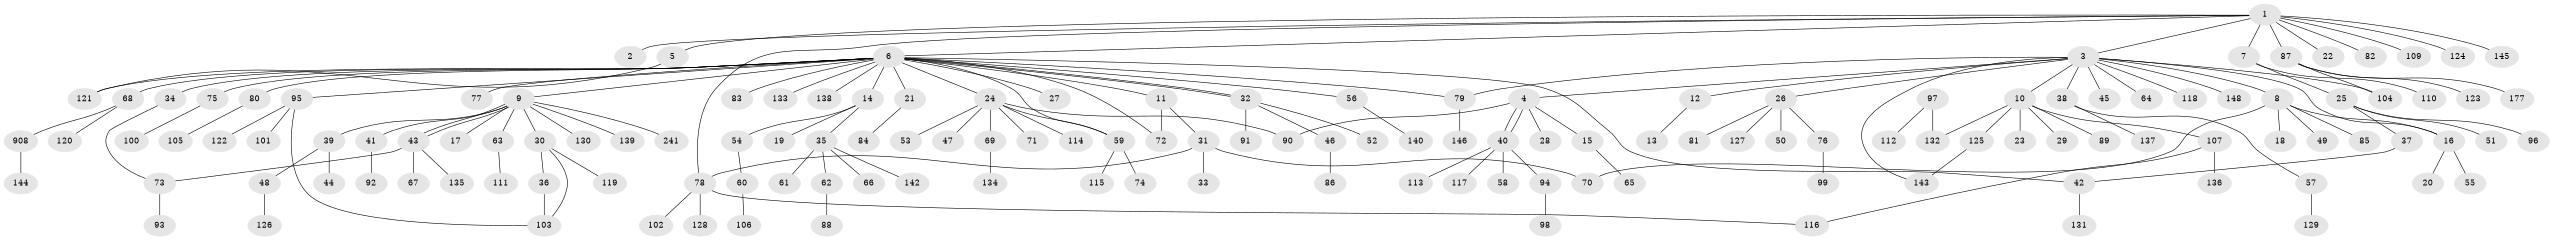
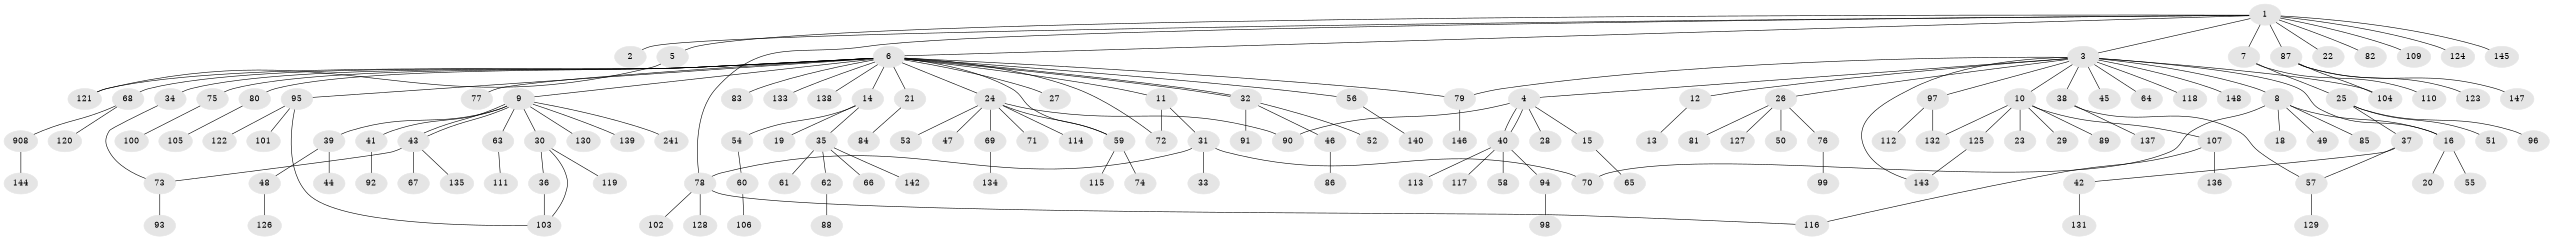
  graph {
    node [color=gray90 style=filled]
    1
    2
    3
    5
    6
    7
    22
    78
    82
    87
    109
    124
    145
    4
    8
    10
    12
    16
    26
    38
    45
    64
    79
    97
    104
    118
    143
    148
    121
    9
    11
    14
    21
    24
    27
    32
    34
    42
    56
    59
    68
    72
    75
    77
    80
    83
    95
    133
    138
    25
    110
    102
    116
    128
    123
-   147 [label=177]
+   147
    15
    28
    40
    90
    18
    49
    70
    85
    23
    29
    89
    107
    125
    132
    13
    20
    55
    50
    76
    81
    127
    57
    137
    146
    112
    65
    58
    94
    113
    117
    39
-   17
    30
    41
    43
    63
    130
    139
    n95 [label=241]
    31
    19
    35
    54
    84
    47
    53
    69
    71
    114
    46
    52
    91
    73
    44
    48
    131
    140
    74
    115
    n116 [label=908]
    120
    100
    105
    103
    101
    122
    37
    51
    96
    36
    119
    92
    67
    135
    111
    136
    33
    61
    62
    66
    142
    60
    134
    99
    86
    93
    88
    129
    126
    98
    106
    144
    1 -- 2
    1 -- 3
    1 -- 5
    1 -- 6
    1 -- 7
    1 -- 22
    1 -- 78
    1 -- 82
    1 -- 87
    1 -- 109
    1 -- 124
    1 -- 145
    3 -- 4
    3 -- 8
    3 -- 10
    3 -- 12
    3 -- 16
    3 -- 26
    3 -- 38
    3 -- 45
    3 -- 64
    3 -- 79
+   3 -- 97
    3 -- 104
    3 -- 118
    3 -- 143
    3 -- 148
    5 -- 121
    6 -- 79
    6 -- 121
    6 -- 9
    6 -- 11
    6 -- 14
    6 -- 21
    6 -- 24
    6 -- 27
    6 -- 32
    6 -- 32
    6 -- 34
-   6 -- 42
    6 -- 56
    6 -- 59
    6 -- 68
    6 -- 72
    6 -- 75
    6 -- 77
    6 -- 80
    6 -- 83
    6 -- 95
    6 -- 133
    6 -- 138
    7 -- 25
    7 -- 110
    78 -- 102
    78 -- 116
    78 -- 128
    87 -- 104
    87 -- 123
    87 -- 147
    4 -- 15
    4 -- 28
    4 -- 40
    4 -- 40
    4 -- 90
    8 -- 16
    8 -- 18
    8 -- 49
    8 -- 70
    8 -- 85
    10 -- 23
    10 -- 29
    10 -- 89
    10 -- 107
    10 -- 125
    10 -- 132
    12 -- 13
    16 -- 20
    16 -- 55
    26 -- 50
    26 -- 76
    26 -- 81
    26 -- 127
    38 -- 57
    38 -- 137
    79 -- 146
    97 -- 132
    97 -- 112
    9 -- 39
-   9 -- 17
    9 -- 30
    9 -- 41
    9 -- 43
    9 -- 43
    9 -- 63
    9 -- 130
    9 -- 139
    9 -- n95
    11 -- 72
    11 -- 31
    14 -- 19
    14 -- 35
    14 -- 54
    21 -- 84
    24 -- 59
    24 -- 90
    24 -- 47
    24 -- 53
    24 -- 69
    24 -- 71
    24 -- 114
    32 -- 46
    32 -- 52
    32 -- 91
    34 -- 73
    42 -- 131
    56 -- 140
    59 -- 74
    59 -- 115
    68 -- n116
    68 -- 120
    75 -- 100
    80 -- 105
    95 -- 103
    95 -- 101
    95 -- 122
    25 -- 37
    25 -- 51
    25 -- 96
    15 -- 65
    40 -- 58
    40 -- 94
    40 -- 113
    40 -- 117
    107 -- 116
    107 -- 136
    125 -- 143
    76 -- 99
    57 -- 129
    94 -- 98
    39 -- 44
    39 -- 48
    30 -- 103
    30 -- 36
    30 -- 119
    41 -- 92
    43 -- 73
    43 -- 67
    43 -- 135
    63 -- 111
    31 -- 78
    31 -- 70
    31 -- 33
    35 -- 61
    35 -- 62
    35 -- 66
    35 -- 142
    54 -- 60
    69 -- 134
    46 -- 86
    73 -- 93
    48 -- 126
    n116 -- 144
    37 -- 42
+   37 -- 57
    36 -- 103
    62 -- 88
    60 -- 106
  }
